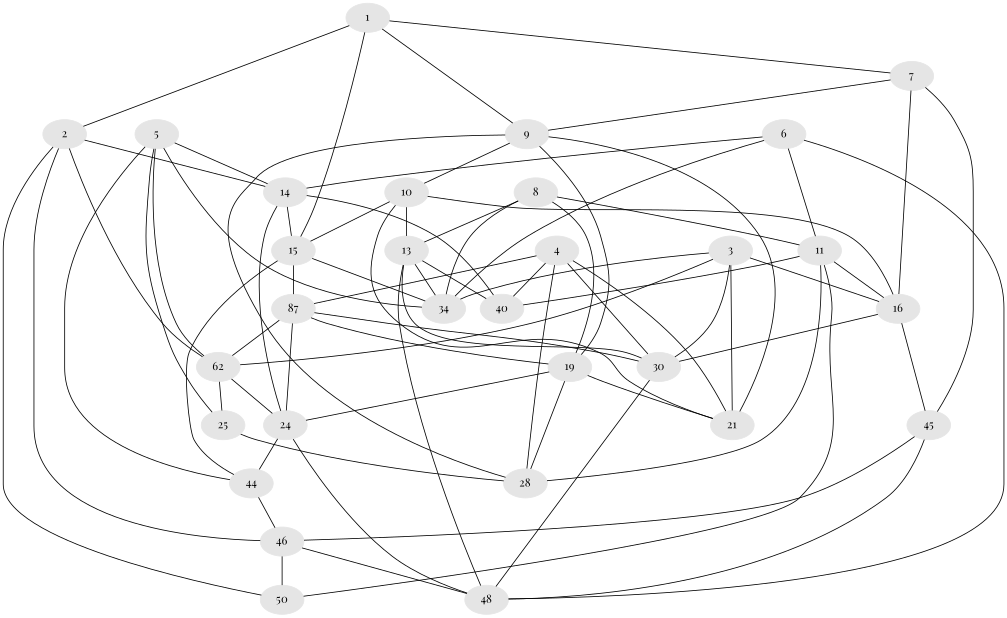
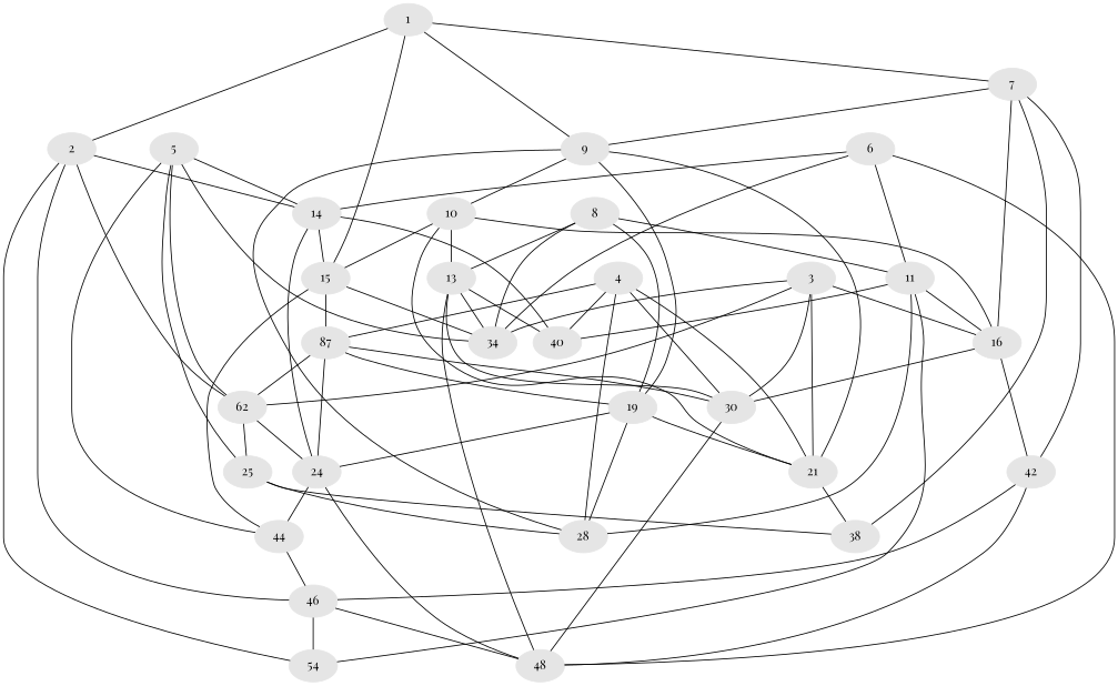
  graph {
    fontname="Playfair Display"
    node [color=gray90 fontname="Playfair Display" style=filled]
    edge [fontname="Playfair Display"]
    2 [super="+20"]
    14 [super="+43"]
    n3 [label=62 super="+49"]
    46
-   50
+   50 [label=54]
    1
    7 [super="+32"]
    9 [super="+29"]
    15 [super="+27"]
    16 [super="+39"]
-   42 [label=45]
+   38
+   42
    21 [super="+31"]
    28 [super="+41"]
    n15 [label=19 super="+23"]
    10
    34 [super="+36"]
    n18 [label=87 super="+33"]
    44
    3 [super="+12"]
    30 [super="+47"]
    40
    24 [super="+35"]
    25
    48 [super="+51"]
    4 [super="+26"]
    5 [super="+45"]
    13 [super="+37"]
    11 [super="+19"]
    6
    8
    2 -- 14
    2 -- n3
    2 -- 46
    2 -- 50
    14 -- 15
    14 -- 40
    14 -- 24
    n3 -- 24
    n3 -- 25
    46 -- 50
    46 -- 48
    1 -- 2
    1 -- 7
    1 -- 9
    1 -- 15
    7 -- 9
    7 -- 16
+   7 -- 38 [weight=2]
    7 -- 42
    9 -- 21
    9 -- 28
    9 -- n15
    9 -- 10
    15 -- 34
    15 -- n18
    15 -- 44
    16 -- 42
    16 -- 30
    42 -- 46
    42 -- 48
+   21 -- 38
    n15 -- 21
    n15 -- 28
    n15 -- 24
    10 -- 15
    10 -- 16
    10 -- 21
    10 -- 13
    n18 -- n3
    n18 -- n15
    n18 -- 30
    n18 -- 24
    44 -- 46
    3 -- n3
    3 -- 16
    3 -- 21
    3 -- 34
    3 -- 30
    30 -- 48
    24 -- 44
    24 -- 48
+   25 -- 38
    25 -- 28
    4 -- 21
    4 -- 28 [weight=2]
    4 -- n18
    4 -- 30
    4 -- 40
    5 -- 14
    5 -- n3
    5 -- 34
    5 -- 44
    5 -- 25
    13 -- 34
    13 -- 30
    13 -- 40
    13 -- 48
    11 -- 50
    11 -- 16
    11 -- 28
    11 -- 40
    6 -- 14
    6 -- 34
    6 -- 48
    6 -- 11
    8 -- n15
    8 -- 34
    8 -- 13
    8 -- 11
  }
